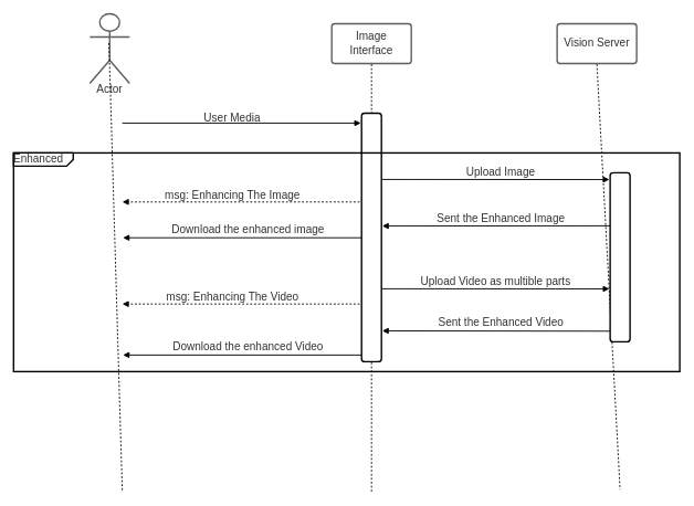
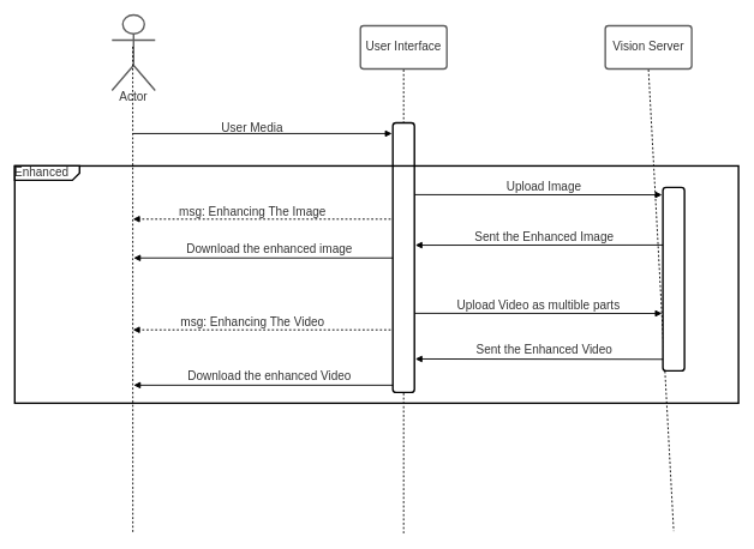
  <mxCell id="0" />
  <mxCell id="1" parent="0" />
- <mxCell id="2" value="Actor" style="html=1;overflow=block;blockSpacing=1;whiteSpace=wrap;shape=umlActor;labelPosition=center;verticalLabelPosition=bottom;verticalAlign=top;whiteSpace=nowrap;whiteSpace=wrap;fontSize=16.7;fontColor=#333333;spacing=0;strokeColor=#5e5e5e;strokeOpacity=100;rounded=1;absoluteArcSize=1;arcSize=9;strokeWidth=2.3;" parent="1" vertex="1"><mxGeometry x="135" y="20" width="60" height="105" as="geometry" /></mxCell>
- <mxCell id="3" value="Image Interface" style="html=1;overflow=block;blockSpacing=1;whiteSpace=wrap;;whiteSpace=wrap;fontSize=16.7;fontColor=#333333;spacing=3.8;strokeColor=#5e5e5e;strokeOpacity=100;rounded=1;absoluteArcSize=1;arcSize=9;strokeWidth=2.3;" parent="1" vertex="1"><mxGeometry x="500" y="35" width="120" height="60" as="geometry" /></mxCell>
+ <mxCell id="2" value="Actor" style="html=1;overflow=block;blockSpacing=1;whiteSpace=wrap;shape=umlActor;labelPosition=center;verticalLabelPosition=bottom;verticalAlign=top;whiteSpace=nowrap;whiteSpace=wrap;fontSize=16.7;fontColor=#333333;spacing=0;strokeColor=#5e5e5e;strokeOpacity=100;rounded=1;absoluteArcSize=1;arcSize=9;strokeWidth=2.3;" parent="1" vertex="1"><mxGeometry x="155" y="20" width="60" height="105" as="geometry" /></mxCell>
+ <mxCell id="3" value="User Interface" style="html=1;overflow=block;blockSpacing=1;whiteSpace=wrap;;whiteSpace=wrap;fontSize=16.7;fontColor=#333333;spacing=3.8;strokeColor=#5e5e5e;strokeOpacity=100;rounded=1;absoluteArcSize=1;arcSize=9;strokeWidth=2.3;" parent="1" vertex="1"><mxGeometry x="500" y="35" width="120" height="60" as="geometry" /></mxCell>
  <mxCell id="4" value="Vision Server" style="html=1;overflow=block;blockSpacing=1;whiteSpace=wrap;;whiteSpace=wrap;fontSize=16.7;fontColor=#333333;spacing=3.8;strokeColor=#5e5e5e;strokeOpacity=100;rounded=1;absoluteArcSize=1;arcSize=9;strokeWidth=2.3;" parent="1" vertex="1"><mxGeometry x="840" y="35" width="120" height="60" as="geometry" /></mxCell>
  <mxCell id="5" value="" style="html=1;jettySize=18;whiteSpace=wrap;fontSize=13;strokeOpacity=100;dashed=1;fixDash=1;strokeWidth=1.5;rounded=0;startArrow=none;;endArrow=none;;exitX=0.481;exitY=0.421;exitPerimeter=0;" parent="1" source="2" edge="1"><mxGeometry width="100" height="100" relative="1" as="geometry"><Array as="points" /><mxPoint x="184" y="740" as="targetPoint" /></mxGeometry></mxCell>
  <mxCell id="6" value="" style="html=1;jettySize=18;whiteSpace=wrap;fontSize=13;strokeOpacity=100;dashed=1;fixDash=1;strokeWidth=1.5;rounded=0;startArrow=none;;endArrow=none;;exitX=0.5;exitY=1.019;exitPerimeter=0;" parent="1" source="3" edge="1"><mxGeometry width="100" height="100" relative="1" as="geometry"><Array as="points" /><mxPoint x="560" y="741" as="targetPoint" /></mxGeometry></mxCell>
  <mxCell id="7" value="" style="html=1;jettySize=18;whiteSpace=wrap;fontSize=13;strokeOpacity=100;dashed=1;fixDash=1;strokeWidth=1.5;rounded=0;startArrow=none;;endArrow=none;;exitX=0.5;exitY=1.019;exitPerimeter=0;" parent="1" source="4" edge="1"><mxGeometry width="100" height="100" relative="1" as="geometry"><Array as="points" /><mxPoint x="935" y="738" as="targetPoint" /></mxGeometry></mxCell>
  <mxCell id="8" value="" style="html=1;jettySize=18;whiteSpace=wrap;fontSize=13;strokeOpacity=100;strokeWidth=1.5;rounded=0;startArrow=none;;endArrow=block;endFill=1;;entryX=-0.037;entryY=0.04;entryPerimeter=0;" parent="1" target="26" edge="1"><mxGeometry width="100" height="100" relative="1" as="geometry"><Array as="points" /><mxPoint x="184" y="185" as="sourcePoint" /></mxGeometry></mxCell>
  <mxCell id="9" value="User Media" style="html=1;overflow=block;blockSpacing=1;whiteSpace=wrap;;whiteSpace=wrap;fontSize=16.7;fontColor=#333333;spacing=3.8;strokeOpacity=0;fillOpacity=0;rounded=1;absoluteArcSize=1;arcSize=9;fillColor=#ffffff;dashed=1;fixDash=1;strokeWidth=2.3;" parent="1" vertex="1"><mxGeometry x="260" y="155" width="180" height="45" as="geometry" /></mxCell>
  <mxCell id="10" value="" style="html=1;jettySize=18;whiteSpace=wrap;fontSize=13;strokeOpacity=100;strokeWidth=1.5;rounded=0;startArrow=none;;endArrow=block;endFill=1;;entryX=-0.037;entryY=0.04;entryPerimeter=0;" parent="1" target="27" edge="1"><mxGeometry width="100" height="100" relative="1" as="geometry"><Array as="points" /><mxPoint x="560" y="270" as="sourcePoint" /></mxGeometry></mxCell>
  <mxCell id="11" value="Upload Image" style="html=1;overflow=block;blockSpacing=1;whiteSpace=wrap;;whiteSpace=wrap;fontSize=16.7;fontColor=#333333;spacing=3.8;strokeOpacity=0;fillOpacity=0;rounded=1;absoluteArcSize=1;arcSize=9;fillColor=#ffffff;dashed=1;fixDash=1;strokeWidth=2.3;" parent="1" vertex="1"><mxGeometry x="665" y="245" width="180" height="30" as="geometry" /></mxCell>
  <mxCell id="12" value="" style="html=1;jettySize=18;whiteSpace=wrap;fontSize=13;strokeOpacity=100;dashed=1;fixDash=1;strokeWidth=1.5;rounded=0;startArrow=none;;endArrow=block;endFill=1;;" parent="1" edge="1"><mxGeometry width="100" height="100" relative="1" as="geometry"><Array as="points" /><mxPoint x="560" y="304" as="sourcePoint" /><mxPoint x="184" y="304" as="targetPoint" /></mxGeometry></mxCell>
  <mxCell id="13" value="msg: Enhancing The Image" style="html=1;overflow=block;blockSpacing=1;whiteSpace=wrap;;whiteSpace=wrap;fontSize=16.7;fontColor=#333333;spacing=3.8;strokeOpacity=0;fillOpacity=0;rounded=1;absoluteArcSize=1;arcSize=9;fillColor=#ffffff;dashed=1;fixDash=1;strokeWidth=2.3;" parent="1" vertex="1"><mxGeometry x="223" y="270" width="255" height="48" as="geometry" /></mxCell>
  <mxCell id="14" value="" style="html=1;jettySize=18;whiteSpace=wrap;fontSize=13;strokeOpacity=100;strokeWidth=1.5;rounded=0;startArrow=none;;endArrow=block;endFill=1;;entryX=1.038;entryY=0.454;entryPerimeter=0;" parent="1" target="26" edge="1"><mxGeometry width="100" height="100" relative="1" as="geometry"><Array as="points" /><mxPoint x="935" y="340" as="sourcePoint" /></mxGeometry></mxCell>
  <mxCell id="15" value="Sent the Enhanced Image" style="html=1;overflow=block;blockSpacing=1;whiteSpace=wrap;;whiteSpace=wrap;fontSize=16.7;fontColor=#333333;spacing=3.8;strokeOpacity=0;fillOpacity=0;rounded=1;absoluteArcSize=1;arcSize=9;fillColor=#ffffff;dashed=1;fixDash=1;strokeWidth=2.3;" parent="1" vertex="1"><mxGeometry x="643" y="305" width="225" height="48" as="geometry" /></mxCell>
  <mxCell id="16" value="" style="html=1;jettySize=18;whiteSpace=wrap;fontSize=13;strokeOpacity=100;strokeWidth=1.5;rounded=0;startArrow=none;;endArrow=block;endFill=1;;entryX=-0.037;entryY=0.687;entryPerimeter=0;" parent="1" target="27" edge="1"><mxGeometry width="100" height="100" relative="1" as="geometry"><Array as="points" /><mxPoint x="560" y="435" as="sourcePoint" /></mxGeometry></mxCell>
  <mxCell id="17" value="Upload Video as multible parts" style="html=1;overflow=block;blockSpacing=1;whiteSpace=wrap;;whiteSpace=wrap;fontSize=16.7;fontColor=#333333;spacing=3.8;strokeOpacity=0;fillOpacity=0;rounded=1;absoluteArcSize=1;arcSize=9;fillColor=#ffffff;dashed=1;fixDash=1;strokeWidth=2.3;" parent="1" vertex="1"><mxGeometry x="605" y="401" width="285" height="48" as="geometry" /></mxCell>
  <mxCell id="18" value="" style="html=1;jettySize=18;whiteSpace=wrap;fontSize=13;strokeOpacity=100;dashed=1;fixDash=1;strokeWidth=1.5;rounded=0;startArrow=none;;endArrow=block;endFill=1;;" parent="1" edge="1"><mxGeometry width="100" height="100" relative="1" as="geometry"><Array as="points" /><mxPoint x="560" y="458" as="sourcePoint" /><mxPoint x="184" y="458" as="targetPoint" /></mxGeometry></mxCell>
  <mxCell id="19" value="msg: Enhancing The Video" style="html=1;overflow=block;blockSpacing=1;whiteSpace=wrap;;whiteSpace=wrap;fontSize=16.7;fontColor=#333333;spacing=3.8;strokeOpacity=0;fillOpacity=0;rounded=1;absoluteArcSize=1;arcSize=9;fillColor=#ffffff;dashed=1;fixDash=1;strokeWidth=2.3;" parent="1" vertex="1"><mxGeometry x="223" y="425" width="255" height="48" as="geometry" /></mxCell>
  <mxCell id="20" value="" style="html=1;jettySize=18;whiteSpace=wrap;fontSize=13;strokeOpacity=100;strokeWidth=1.5;rounded=0;startArrow=none;;endArrow=block;endFill=1;;entryX=1.038;entryY=0.876;entryPerimeter=0;" parent="1" target="26" edge="1"><mxGeometry width="100" height="100" relative="1" as="geometry"><Array as="points" /><mxPoint x="935" y="499" as="sourcePoint" /></mxGeometry></mxCell>
  <mxCell id="21" value="Sent the Enhanced Video" style="html=1;overflow=block;blockSpacing=1;whiteSpace=wrap;;whiteSpace=wrap;fontSize=16.7;fontColor=#333333;spacing=3.8;strokeOpacity=0;fillOpacity=0;rounded=1;absoluteArcSize=1;arcSize=9;fillColor=#ffffff;dashed=1;fixDash=1;strokeWidth=2.3;" parent="1" vertex="1"><mxGeometry x="643" y="462" width="225" height="48" as="geometry" /></mxCell>
  <mxCell id="22" value="" style="html=1;jettySize=18;whiteSpace=wrap;fontSize=13;strokeOpacity=100;strokeWidth=1.5;rounded=0;startArrow=none;;endArrow=block;endFill=1;;" parent="1" edge="1"><mxGeometry width="100" height="100" relative="1" as="geometry"><Array as="points" /><mxPoint x="560" y="358" as="sourcePoint" /><mxPoint x="185" y="358" as="targetPoint" /></mxGeometry></mxCell>
  <mxCell id="23" value="Download the enhanced image" style="html=1;overflow=block;blockSpacing=1;whiteSpace=wrap;;whiteSpace=wrap;fontSize=16.7;fontColor=#333333;spacing=3.8;strokeOpacity=0;fillOpacity=0;rounded=1;absoluteArcSize=1;arcSize=9;fillColor=#ffffff;dashed=1;fixDash=1;strokeWidth=2.3;" parent="1" vertex="1"><mxGeometry x="248" y="323" width="252" height="47" as="geometry" /></mxCell>
  <mxCell id="24" value="" style="html=1;jettySize=18;whiteSpace=wrap;fontSize=13;strokeOpacity=100;strokeWidth=1.5;rounded=0;startArrow=none;;endArrow=block;endFill=1;;" parent="1" edge="1"><mxGeometry width="100" height="100" relative="1" as="geometry"><Array as="points" /><mxPoint x="560" y="535" as="sourcePoint" /><mxPoint x="185" y="535" as="targetPoint" /></mxGeometry></mxCell>
  <mxCell id="25" value="Download the enhanced Video" style="html=1;overflow=block;blockSpacing=1;whiteSpace=wrap;;whiteSpace=wrap;fontSize=16.7;fontColor=#333333;spacing=3.8;strokeOpacity=0;fillOpacity=0;rounded=1;absoluteArcSize=1;arcSize=9;fillColor=#ffffff;dashed=1;fixDash=1;strokeWidth=2.3;" parent="1" vertex="1"><mxGeometry x="248" y="500" width="252" height="47" as="geometry" /></mxCell>
  <mxCell id="26" value="" style="html=1;overflow=block;blockSpacing=1;whiteSpace=wrap;;whiteSpace=wrap;fontSize=13;spacing=0;strokeOpacity=100;rounded=1;absoluteArcSize=1;arcSize=9;strokeWidth=2.3;" parent="1" vertex="1"><mxGeometry x="545" y="170" width="30" height="375" as="geometry" /></mxCell>
  <mxCell id="27" value="" style="html=1;overflow=block;blockSpacing=1;whiteSpace=wrap;;whiteSpace=wrap;fontSize=13;spacing=0;strokeOpacity=100;rounded=1;absoluteArcSize=1;arcSize=9;strokeWidth=2.3;" parent="1" vertex="1"><mxGeometry x="920" y="260" width="30" height="255" as="geometry" /></mxCell>
  <mxCell id="28" value="Enhanced" style="html=1;overflow=block;blockSpacing=1;whiteSpace=wrap;shape=mxgraph.sysml.package2;xSize=90;overflow=fill;whiteSpace=wrap;fontSize=16.7;fontColor=#333333;align=left;spacing=0;strokeOpacity=100;rounded=1;absoluteArcSize=1;arcSize=9;strokeWidth=2.3;" parent="1" vertex="1"><mxGeometry x="20" y="230" width="1005" height="330" as="geometry" /></mxCell>
